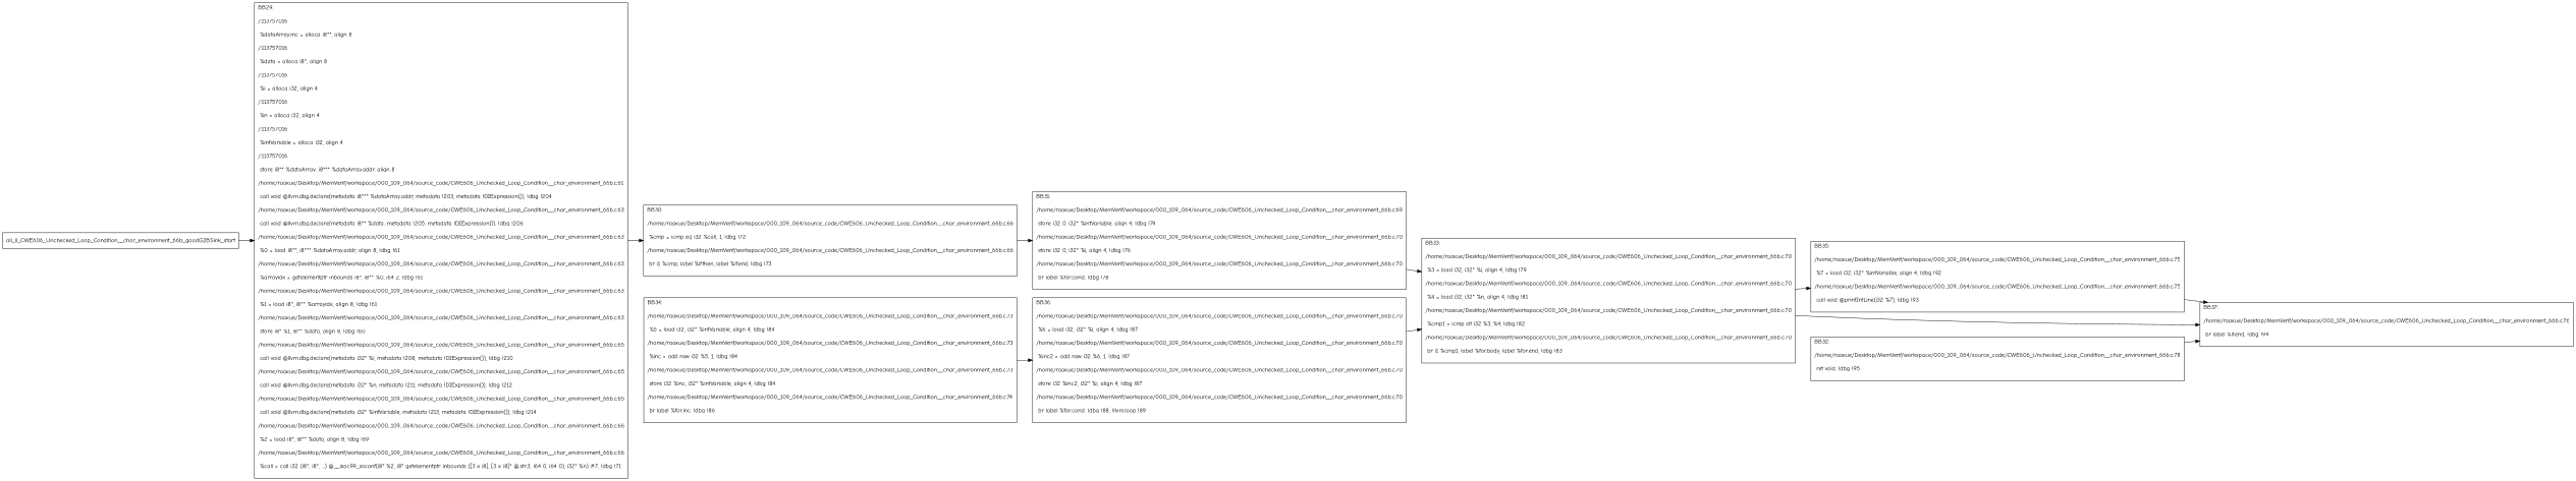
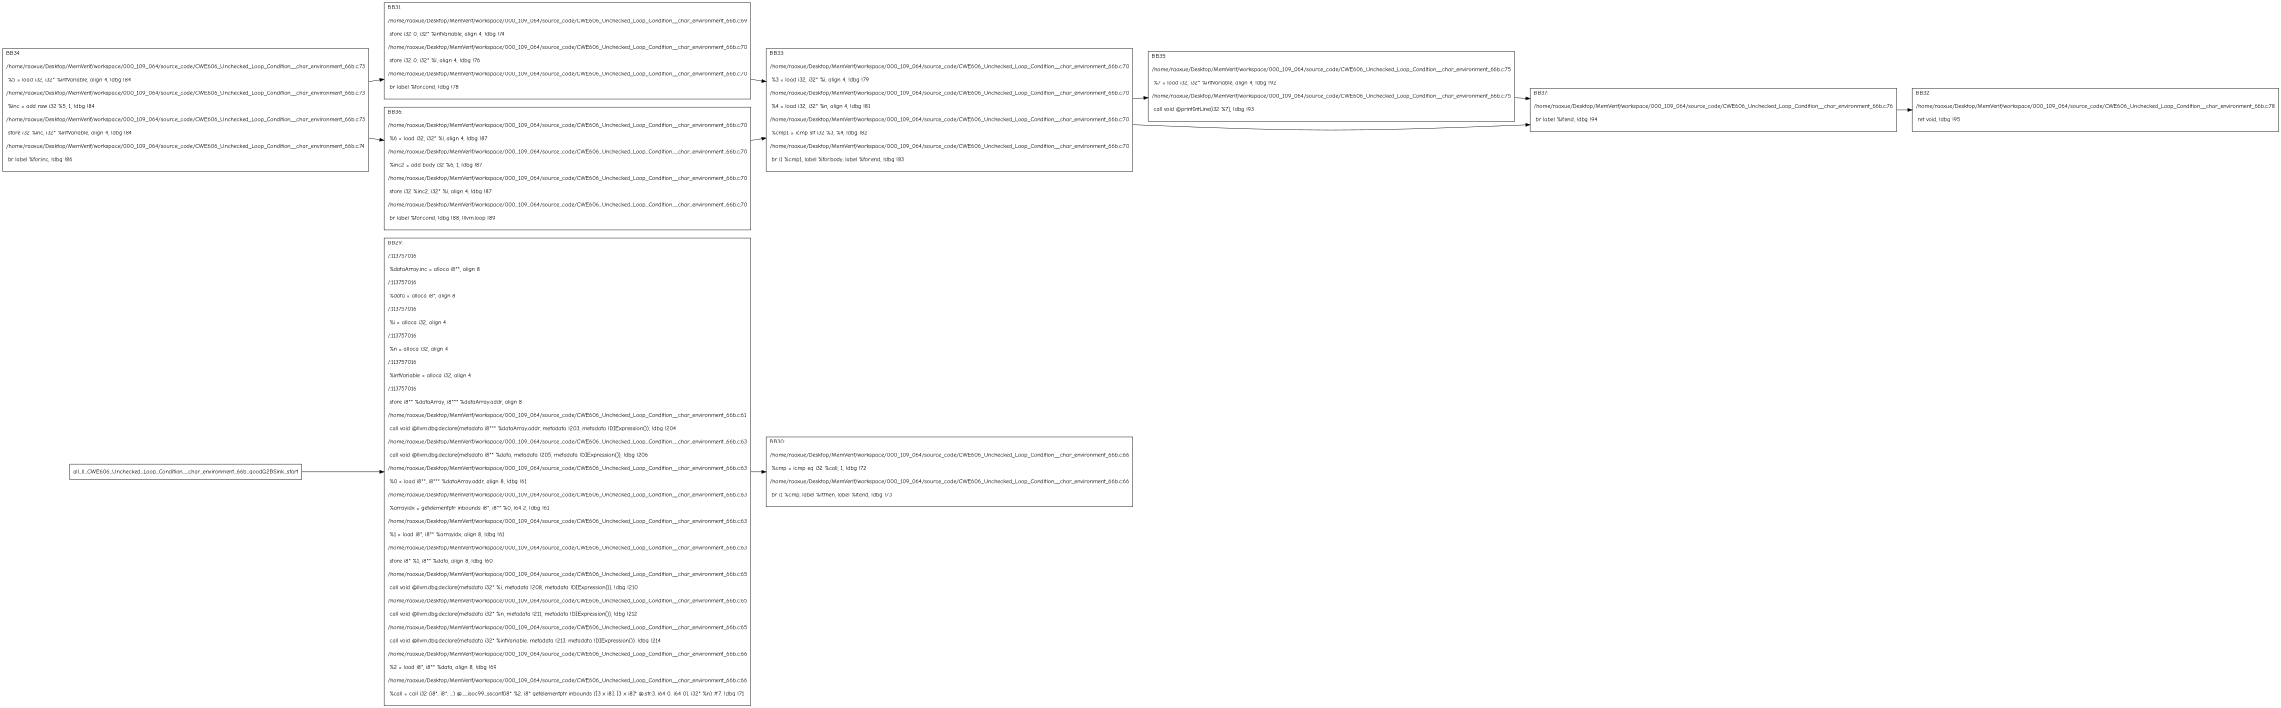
  digraph {
    fontname="Comic Neue"
    rankdir=LR
    node [fontname="Comic Neue" shape=record]
    edge [fontname="Comic Neue"]
    n1 [label="{all_ll_CWE606_Unchecked_Loop_Condition__char_environment_66b_goodG2BSink_start}"]
    n2 [label="{BB29:\l\l/:113757016\l\n  %dataArray.inc = alloca i8**, align 8\l\n/:113757016\l\n  %data = alloca i8*, align 8\l\n/:113757016\l\n  %i = alloca i32, align 4\l\n/:113757016\l\n  %n = alloca i32, align 4\l\n/:113757016\l\n  %intVariable = alloca i32, align 4\l\n/:113757016\l\n  store i8** %dataArray, i8*** %dataArray.addr, align 8\l\n/home/raoxue/Desktop/MemVerif/workspace/000_109_064/source_code/CWE606_Unchecked_Loop_Condition__char_environment_66b.c:61\l\n  call void @llvm.dbg.declare(metadata i8*** %dataArray.addr, metadata !203, metadata !DIExpression()), !dbg !204\l\n/home/raoxue/Desktop/MemVerif/workspace/000_109_064/source_code/CWE606_Unchecked_Loop_Condition__char_environment_66b.c:63\l\n  call void @llvm.dbg.declare(metadata i8** %data, metadata !205, metadata !DIExpression()), !dbg !206\l\n/home/raoxue/Desktop/MemVerif/workspace/000_109_064/source_code/CWE606_Unchecked_Loop_Condition__char_environment_66b.c:63\l\n  %0 = load i8**, i8*** %dataArray.addr, align 8, !dbg !61\l\n/home/raoxue/Desktop/MemVerif/workspace/000_109_064/source_code/CWE606_Unchecked_Loop_Condition__char_environment_66b.c:63\l\n  %arrayidx = getelementptr inbounds i8*, i8** %0, i64 2, !dbg !61\l\n/home/raoxue/Desktop/MemVerif/workspace/000_109_064/source_code/CWE606_Unchecked_Loop_Condition__char_environment_66b.c:63\l\n  %1 = load i8*, i8** %arrayidx, align 8, !dbg !61\l\n/home/raoxue/Desktop/MemVerif/workspace/000_109_064/source_code/CWE606_Unchecked_Loop_Condition__char_environment_66b.c:63\l\n  store i8* %1, i8** %data, align 8, !dbg !60\l\n/home/raoxue/Desktop/MemVerif/workspace/000_109_064/source_code/CWE606_Unchecked_Loop_Condition__char_environment_66b.c:65\l\n  call void @llvm.dbg.declare(metadata i32* %i, metadata !208, metadata !DIExpression()), !dbg !210\l\n/home/raoxue/Desktop/MemVerif/workspace/000_109_064/source_code/CWE606_Unchecked_Loop_Condition__char_environment_66b.c:65\l\n  call void @llvm.dbg.declare(metadata i32* %n, metadata !211, metadata !DIExpression()), !dbg !212\l\n/home/raoxue/Desktop/MemVerif/workspace/000_109_064/source_code/CWE606_Unchecked_Loop_Condition__char_environment_66b.c:65\l\n  call void @llvm.dbg.declare(metadata i32* %intVariable, metadata !213, metadata !DIExpression()), !dbg !214\l\n/home/raoxue/Desktop/MemVerif/workspace/000_109_064/source_code/CWE606_Unchecked_Loop_Condition__char_environment_66b.c:66\l\n  %2 = load i8*, i8** %data, align 8, !dbg !69\l\n/home/raoxue/Desktop/MemVerif/workspace/000_109_064/source_code/CWE606_Unchecked_Loop_Condition__char_environment_66b.c:66\l\n  %call = call i32 (i8*, i8*, ...) @__isoc99_sscanf(i8* %2, i8* getelementptr inbounds ([3 x i8], [3 x i8]* @.str.3, i64 0, i64 0), i32* %n) #7, !dbg !71\l\n}"]
    n3 [label="{BB30:\l\l/home/raoxue/Desktop/MemVerif/workspace/000_109_064/source_code/CWE606_Unchecked_Loop_Condition__char_environment_66b.c:66\l\n  %cmp = icmp eq i32 %call, 1, !dbg !72\l\n/home/raoxue/Desktop/MemVerif/workspace/000_109_064/source_code/CWE606_Unchecked_Loop_Condition__char_environment_66b.c:66\l\n  br i1 %cmp, label %if.then, label %if.end, !dbg !73\l\n}"]
    n4 [label="{BB31:\l\l/home/raoxue/Desktop/MemVerif/workspace/000_109_064/source_code/CWE606_Unchecked_Loop_Condition__char_environment_66b.c:69\l\n  store i32 0, i32* %intVariable, align 4, !dbg !74\l\n/home/raoxue/Desktop/MemVerif/workspace/000_109_064/source_code/CWE606_Unchecked_Loop_Condition__char_environment_66b.c:70\l\n  store i32 0, i32* %i, align 4, !dbg !76\l\n/home/raoxue/Desktop/MemVerif/workspace/000_109_064/source_code/CWE606_Unchecked_Loop_Condition__char_environment_66b.c:70\l\n  br label %for.cond, !dbg !78\l\n}"]
    n5 [label="{BB33:\l\l/home/raoxue/Desktop/MemVerif/workspace/000_109_064/source_code/CWE606_Unchecked_Loop_Condition__char_environment_66b.c:70\l\n  %3 = load i32, i32* %i, align 4, !dbg !79\l\n/home/raoxue/Desktop/MemVerif/workspace/000_109_064/source_code/CWE606_Unchecked_Loop_Condition__char_environment_66b.c:70\l\n  %4 = load i32, i32* %n, align 4, !dbg !81\l\n/home/raoxue/Desktop/MemVerif/workspace/000_109_064/source_code/CWE606_Unchecked_Loop_Condition__char_environment_66b.c:70\l\n  %cmp1 = icmp slt i32 %3, %4, !dbg !82\l\n/home/raoxue/Desktop/MemVerif/workspace/000_109_064/source_code/CWE606_Unchecked_Loop_Condition__char_environment_66b.c:70\l\n  br i1 %cmp1, label %for.body, label %for.end, !dbg !83\l\n}"]
    n6 [label="{BB32:\l\l/home/raoxue/Desktop/MemVerif/workspace/000_109_064/source_code/CWE606_Unchecked_Loop_Condition__char_environment_66b.c:78\l\n  ret void, !dbg !95\l\n}"]
    n7 [label="{BB35:\l\l/home/raoxue/Desktop/MemVerif/workspace/000_109_064/source_code/CWE606_Unchecked_Loop_Condition__char_environment_66b.c:75\l\n  %7 = load i32, i32* %intVariable, align 4, !dbg !92\l\n/home/raoxue/Desktop/MemVerif/workspace/000_109_064/source_code/CWE606_Unchecked_Loop_Condition__char_environment_66b.c:75\l\n  call void @printIntLine(i32 %7), !dbg !93\l\n}"]
    n8 [label="{BB37:\l\l/home/raoxue/Desktop/MemVerif/workspace/000_109_064/source_code/CWE606_Unchecked_Loop_Condition__char_environment_66b.c:76\l\n  br label %if.end, !dbg !94\l\n}"]
    n9 [label="{BB34:\l\l/home/raoxue/Desktop/MemVerif/workspace/000_109_064/source_code/CWE606_Unchecked_Loop_Condition__char_environment_66b.c:73\l\n  %5 = load i32, i32* %intVariable, align 4, !dbg !84\l\n/home/raoxue/Desktop/MemVerif/workspace/000_109_064/source_code/CWE606_Unchecked_Loop_Condition__char_environment_66b.c:73\l\n  %inc = add nsw i32 %5, 1, !dbg !84\l\n/home/raoxue/Desktop/MemVerif/workspace/000_109_064/source_code/CWE606_Unchecked_Loop_Condition__char_environment_66b.c:73\l\n  store i32 %inc, i32* %intVariable, align 4, !dbg !84\l\n/home/raoxue/Desktop/MemVerif/workspace/000_109_064/source_code/CWE606_Unchecked_Loop_Condition__char_environment_66b.c:74\l\n  br label %for.inc, !dbg !86\l\n}"]
-   n10 [label="{BB36:\l\l/home/raoxue/Desktop/MemVerif/workspace/000_109_064/source_code/CWE606_Unchecked_Loop_Condition__char_environment_66b.c:70\l\n  %6 = load i32, i32* %i, align 4, !dbg !87\l\n/home/raoxue/Desktop/MemVerif/workspace/000_109_064/source_code/CWE606_Unchecked_Loop_Condition__char_environment_66b.c:70\l\n  %inc2 = add nsw i32 %6, 1, !dbg !87\l\n/home/raoxue/Desktop/MemVerif/workspace/000_109_064/source_code/CWE606_Unchecked_Loop_Condition__char_environment_66b.c:70\l\n  store i32 %inc2, i32* %i, align 4, !dbg !87\l\n/home/raoxue/Desktop/MemVerif/workspace/000_109_064/source_code/CWE606_Unchecked_Loop_Condition__char_environment_66b.c:70\l\n  br label %for.cond, !dbg !88, !llvm.loop !89\l\n}"]
+   n10 [label="{BB36:\l\l/home/raoxue/Desktop/MemVerif/workspace/000_109_064/source_code/CWE606_Unchecked_Loop_Condition__char_environment_66b.c:70\l\n  %6 = load i32, i32* %i, align 4, !dbg !87\l\n/home/raoxue/Desktop/MemVerif/workspace/000_109_064/source_code/CWE606_Unchecked_Loop_Condition__char_environment_66b.c:70\l\n  %inc2 = add body i32 %6, 1, !dbg !87\l\n/home/raoxue/Desktop/MemVerif/workspace/000_109_064/source_code/CWE606_Unchecked_Loop_Condition__char_environment_66b.c:70\l\n  store i32 %inc2, i32* %i, align 4, !dbg !87\l\n/home/raoxue/Desktop/MemVerif/workspace/000_109_064/source_code/CWE606_Unchecked_Loop_Condition__char_environment_66b.c:70\l\n  br label %for.cond, !dbg !88, !llvm.loop !89\l\n}"]
    n1 -> n2
    n2 -> n3
-   n3 -> n4
+   n9 -> n4
    n4 -> n5
    n5 -> n7
    n5 -> n8
    n7 -> n8
-   n6 -> n8
+   n8 -> n6
    n9 -> n10
    n10 -> n5
  }
